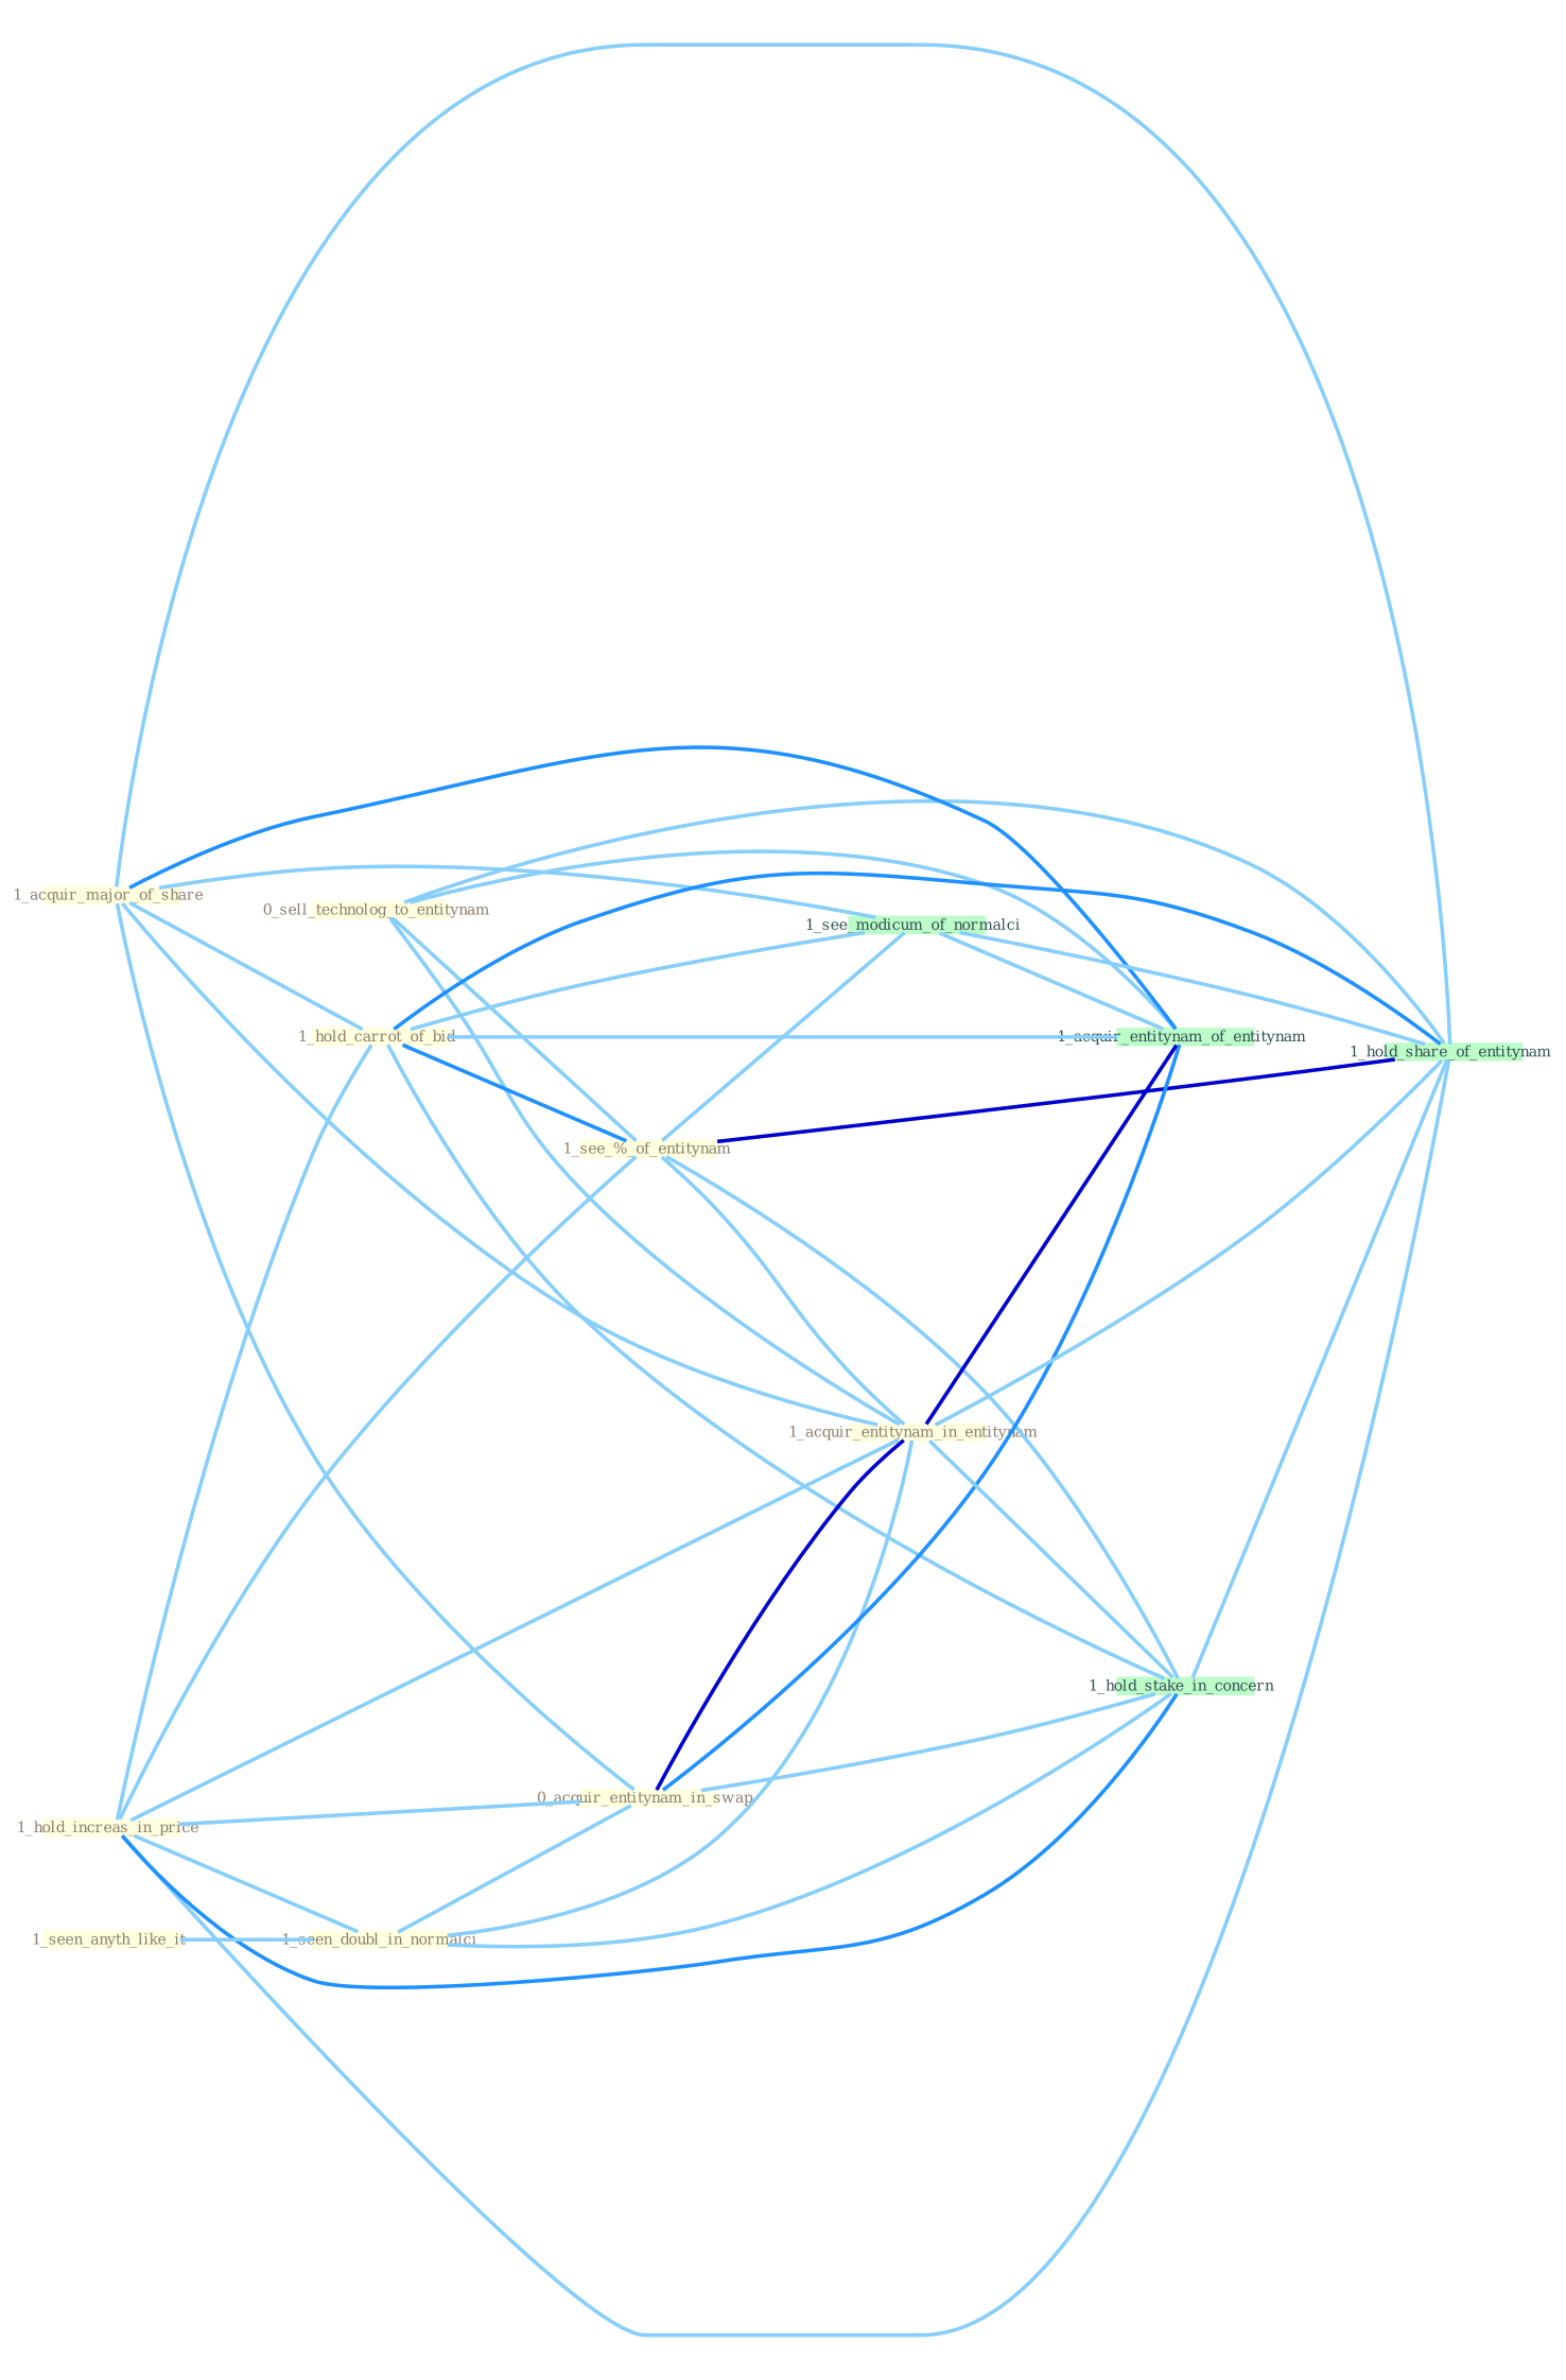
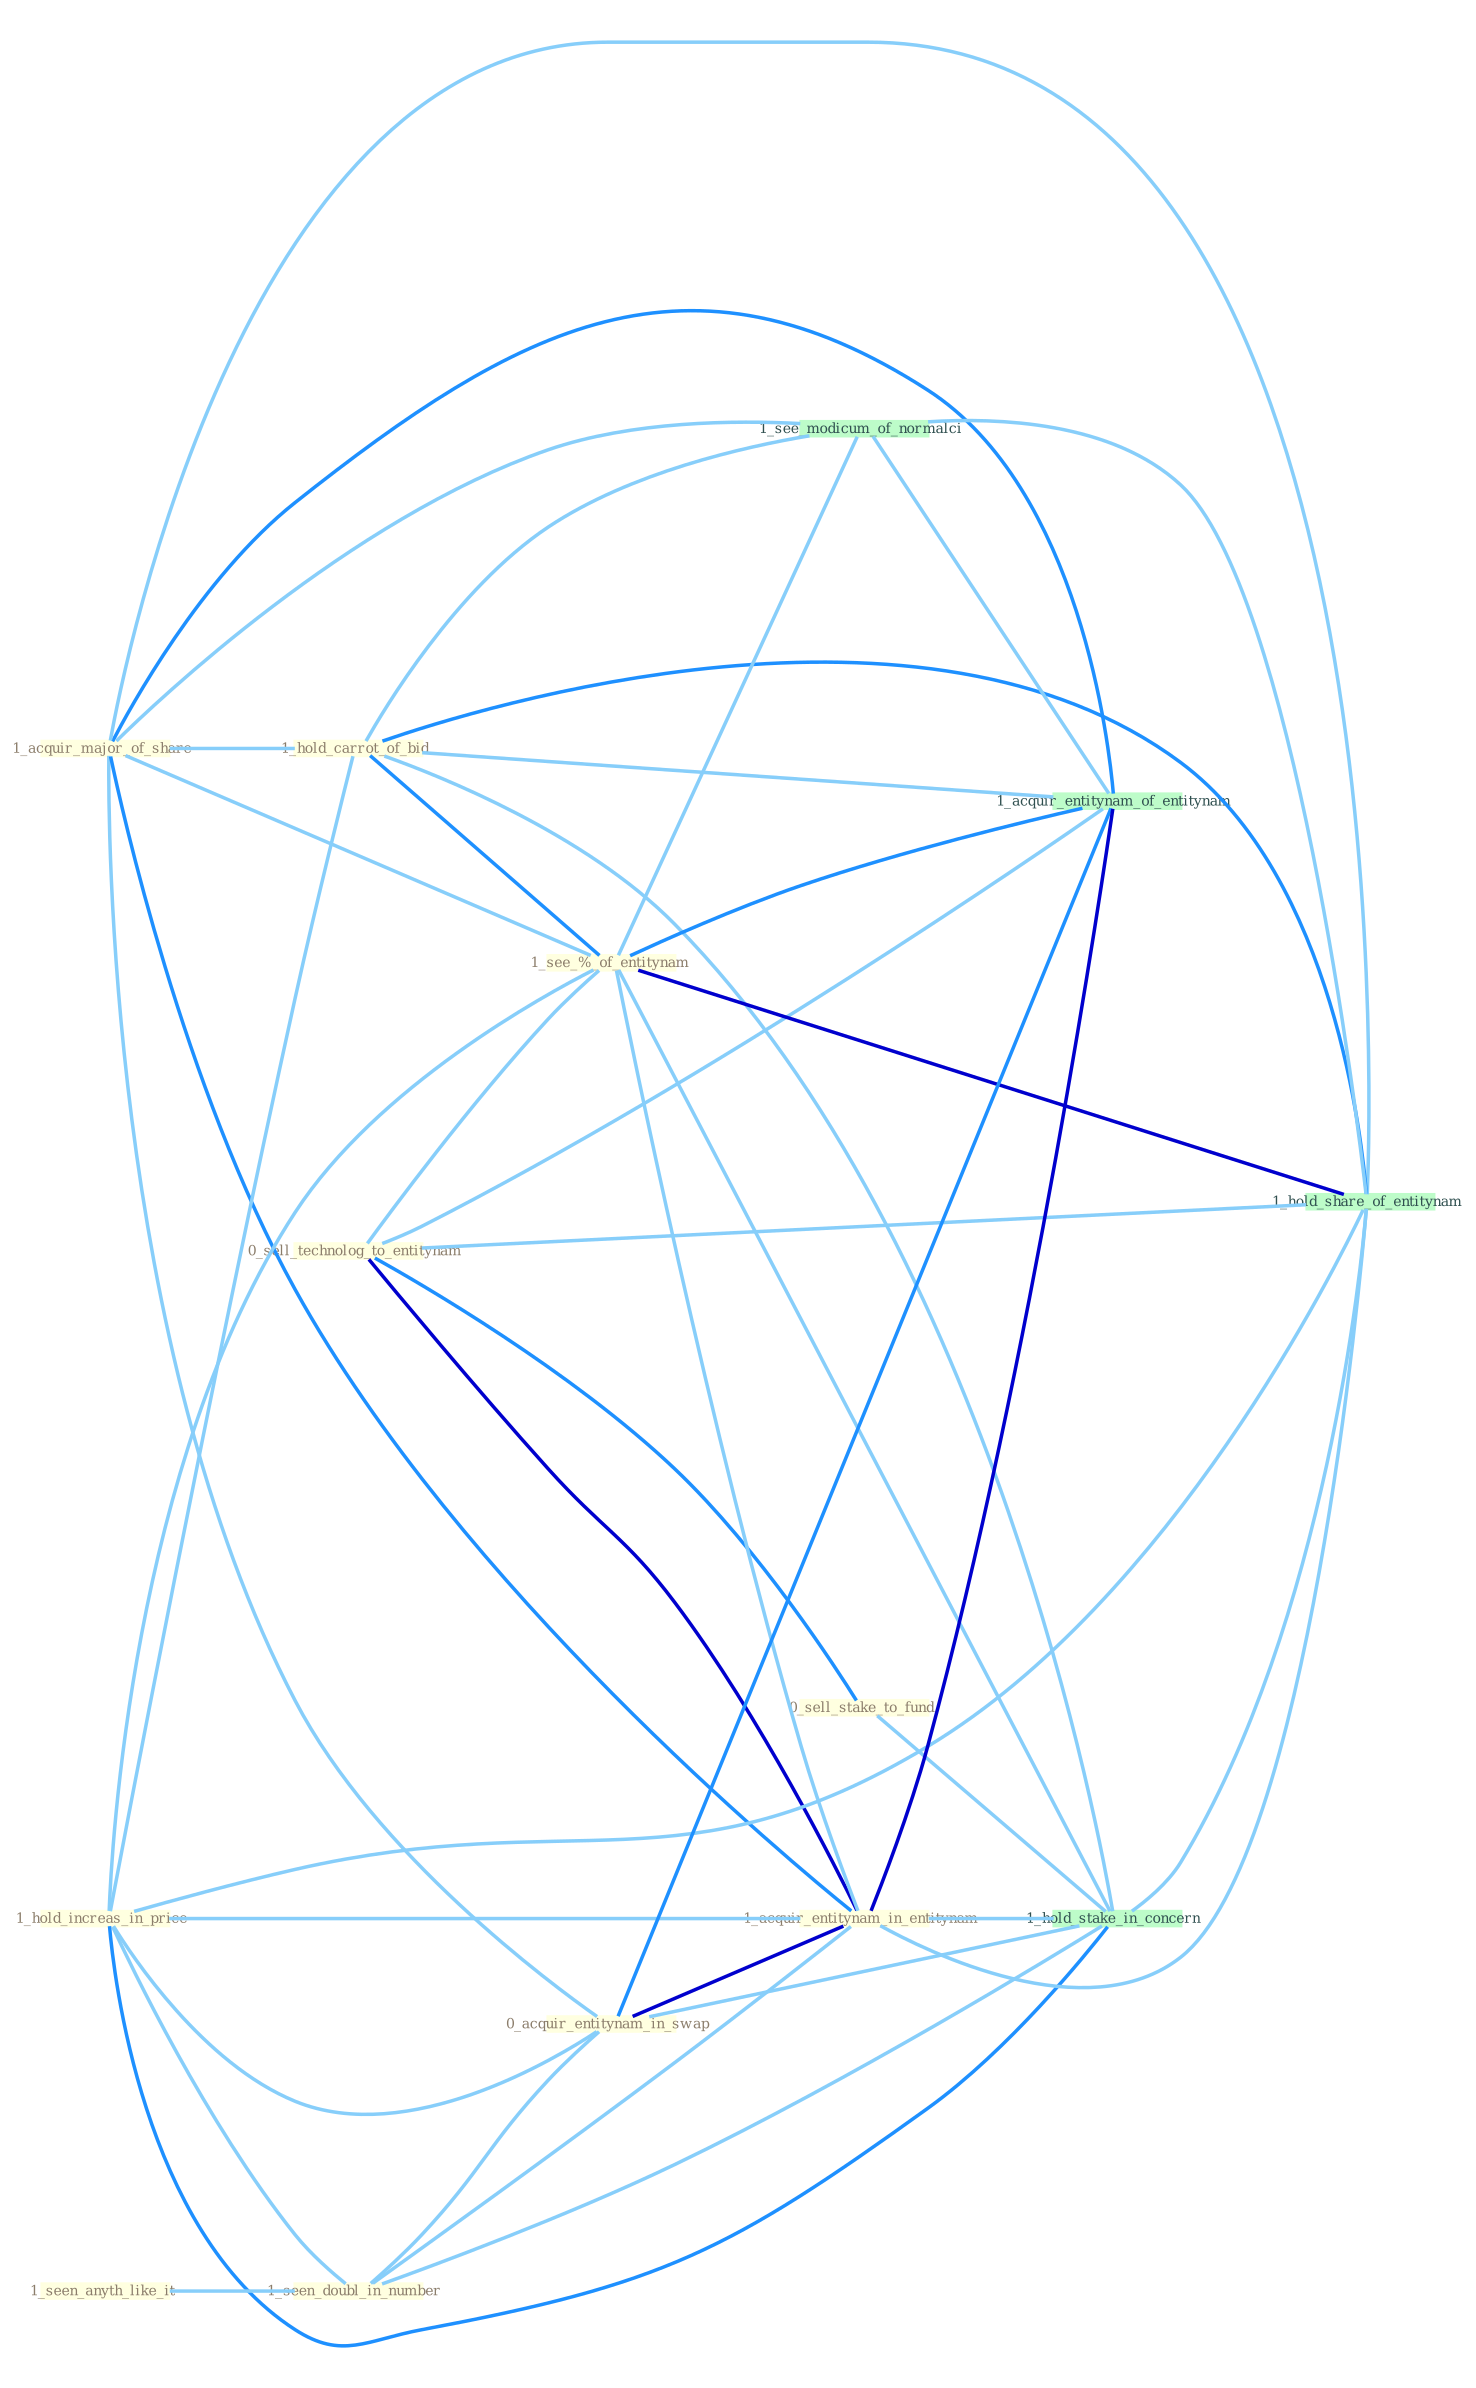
  graph {
    rankdir=LR
    node [color="#ffffe0" fixedsize=true fontcolor="#8b7d6b" fontsize=4 shape=polygon style=filled]
    edge [color="#87cefa" w=1]
    "0_sell_technolog_to_entitynam " [height=.06 width=.5]
    "1_acquir_major_of_share " [height=.06 width=.5]
    "1_hold_increas_in_price " [height=.06 width=.5]
    "1_hold_carrot_of_bid " [height=.06 width=.5]
+   "0_sell_stake_to_fund " [height=.06 width=.5]
    "1_seen_anyth_like_it " [height=.06 width=.5]
    n7 [height=.06 label="1_see_%_of_entitynam" width=.5]
-   "1_seen_doubl_in_number " [height=.06 width=.5 label="1_seen_doubl_in_normalci"]
+   "1_seen_doubl_in_number " [height=.06 width=.5]
    "0_acquir_entitynam_in_swap " [height=.06 width=.5]
    "1_acquir_entitynam_in_entitynam " [height=.06 width=.5]
    "1_acquir_entitynam_of_entitynam " [color="#BDFCC9" fontcolor="#2f4f4f" height=.06 width=.5]
    "1_hold_share_of_entitynam " [color="#BDFCC9" fontcolor="#2f4f4f" height=.06 width=.5]
    "1_see_modicum_of_normalci " [color="#BDFCC9" fontcolor="#2f4f4f" height=.06 width=.5]
    "1_hold_stake_in_concern " [color="#BDFCC9" fontcolor="#2f4f4f" height=.06 width=.5]
    subgraph sub_1 {
      "0_sell_technolog_to_entitynam "
      "1_acquir_major_of_share "
      "1_hold_increas_in_price "
      "1_hold_carrot_of_bid "
+     "0_sell_stake_to_fund "
      "1_seen_anyth_like_it "
      n7
      "1_seen_doubl_in_number "
      "0_acquir_entitynam_in_swap "
      "1_acquir_entitynam_in_entitynam "
    }
    subgraph sub_2 {
    }
+   "0_sell_technolog_to_entitynam " -- "0_sell_stake_to_fund " [color="#1e90ff" w=2]
    "0_sell_technolog_to_entitynam " -- n7
-   "0_sell_technolog_to_entitynam " -- "1_acquir_entitynam_in_entitynam "
+   "0_sell_technolog_to_entitynam " -- "1_acquir_entitynam_in_entitynam " [color="#0000cd"]
    "0_sell_technolog_to_entitynam " -- "1_acquir_entitynam_of_entitynam "
    "0_sell_technolog_to_entitynam " -- "1_hold_share_of_entitynam "
    "1_acquir_major_of_share " -- "1_hold_carrot_of_bid "
+   "1_acquir_major_of_share " -- n7
    "1_acquir_major_of_share " -- "0_acquir_entitynam_in_swap "
-   "1_acquir_major_of_share " -- "1_acquir_entitynam_in_entitynam "
+   "1_acquir_major_of_share " -- "1_acquir_entitynam_in_entitynam " [color="#1e90ff"]
    "1_acquir_major_of_share " -- "1_acquir_entitynam_of_entitynam " [color="#1e90ff" w=2]
    "1_acquir_major_of_share " -- "1_hold_share_of_entitynam "
    "1_acquir_major_of_share " -- "1_see_modicum_of_normalci "
    "1_hold_increas_in_price " -- "1_hold_carrot_of_bid "
    "1_hold_increas_in_price " -- n7
    "1_hold_increas_in_price " -- "1_seen_doubl_in_number "
    "1_hold_increas_in_price " -- "0_acquir_entitynam_in_swap "
    "1_hold_increas_in_price " -- "1_acquir_entitynam_in_entitynam "
    "1_hold_increas_in_price " -- "1_hold_share_of_entitynam "
    "1_hold_increas_in_price " -- "1_hold_stake_in_concern " [color="#1e90ff" w=2]
    "1_hold_carrot_of_bid " -- n7 [color="#1e90ff" w=2]
    "1_hold_carrot_of_bid " -- "1_acquir_entitynam_of_entitynam "
    "1_hold_carrot_of_bid " -- "1_hold_share_of_entitynam " [color="#1e90ff" w=2]
    "1_hold_carrot_of_bid " -- "1_see_modicum_of_normalci "
    "1_hold_carrot_of_bid " -- "1_hold_stake_in_concern "
+   "0_sell_stake_to_fund " -- "1_hold_stake_in_concern "
    "1_seen_anyth_like_it " -- "1_seen_doubl_in_number "
    n7 -- "1_acquir_entitynam_in_entitynam "
+   n7 -- "1_acquir_entitynam_of_entitynam " [color="#1e90ff" w=2]
    n7 -- "1_hold_share_of_entitynam " [color="#0000cd" w=3]
    n7 -- "1_see_modicum_of_normalci "
    n7 -- "1_hold_stake_in_concern "
    "1_seen_doubl_in_number " -- "0_acquir_entitynam_in_swap "
    "1_seen_doubl_in_number " -- "1_acquir_entitynam_in_entitynam "
    "1_seen_doubl_in_number " -- "1_hold_stake_in_concern "
    "0_acquir_entitynam_in_swap " -- "1_acquir_entitynam_in_entitynam " [color="#0000cd" w=3]
    "0_acquir_entitynam_in_swap " -- "1_acquir_entitynam_of_entitynam " [color="#1e90ff" w=2]
    "0_acquir_entitynam_in_swap " -- "1_hold_stake_in_concern "
    "1_acquir_entitynam_in_entitynam " -- "1_acquir_entitynam_of_entitynam " [color="#0000cd" w=3]
    "1_acquir_entitynam_in_entitynam " -- "1_hold_share_of_entitynam "
    "1_acquir_entitynam_in_entitynam " -- "1_hold_stake_in_concern "
    "1_see_modicum_of_normalci " -- "1_acquir_entitynam_of_entitynam "
    "1_see_modicum_of_normalci " -- "1_hold_share_of_entitynam "
    "1_hold_stake_in_concern " -- "1_hold_share_of_entitynam "
  }
